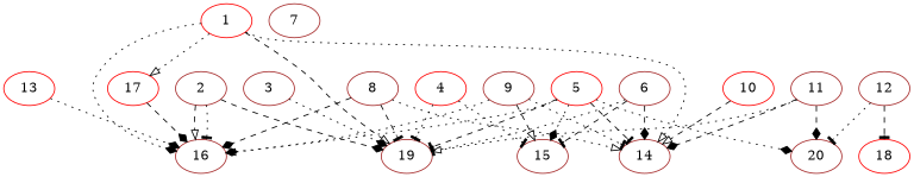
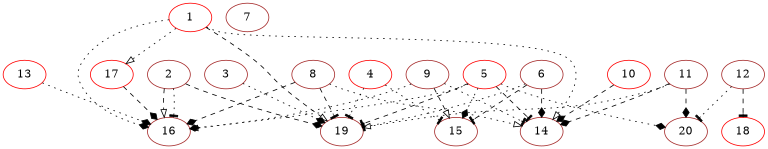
  digraph {
    node [alpha=0.01 color=brown]
    edge [arrowhead=diamond style=dotted]
    1 [color=red expect_size=49356800]
    14 [alpha=0.20 expect_size=10502144]
    16 [alpha=0.20 expect_size=32253952]
    17 [alpha=0.17 color=red expect_size=33956864]
    19 [alpha=0.08 expect_size=10257408]
    2 [alpha=0.17 expect_size=36378624]
    3 [alpha=0.15 expect_size=26704896]
    4 [alpha=0.10 color=red expect_size=35485696]
    15 [alpha=0.12 expect_size=33046528]
    5 [alpha=0.20 color=red expect_size=22704128]
    20 [alpha=0.19 expect_size=20601856]
    6 [expect_size=32785408]
    7 [expect_size=41833472]
    8 [alpha=0.09 expect_size=44344320]
    9 [alpha=0.04 expect_size=12393472]
    10 [color=red expect_size=27102208]
    11 [alpha=0.20 expect_size=26496000]
    12 [alpha=0.04 expect_size=29077504]
    18 [alpha=0.03 color=red expect_size=35648512]
    13 [alpha=0.09 color=red expect_size=21599232]
    1 -> 14 [arrowhead=onormal]
    1 -> 16
    1 -> 17 [arrowhead=onormal]
    1 -> 19 [arrowhead=onormal style=dashed]
    17 -> 16 [style=dashed]
    2 -> 16 [arrowhead=onormal style=dashed]
    2 -> 16 [arrowhead=tee]
    2 -> 19 [style=dashed]
    3 -> 19
    4 -> 19 [arrowhead=tee]
    4 -> 15 [arrowhead=tee]
    5 -> 14 [arrowhead=tee style=dashed]
    5 -> 16
    5 -> 19 [arrowhead=tee style=dashed]
    5 -> 15
    5 -> 20
    6 -> 14 [style=dashed]
    6 -> 19 [arrowhead=tee]
    6 -> 15 [arrowhead=tee style=dashed]
    8 -> 14 [arrowhead=onormal]
    8 -> 16 [style=dashed]
    8 -> 19 [arrowhead=tee style=dashed]
    9 -> 14 [arrowhead=tee]
    9 -> 16 [arrowhead=onormal]
    9 -> 15 [arrowhead=onormal style=dashed]
-   10 -> 14 [arrowhead=onormal style=dashed]
+   10 -> 14 [style=dashed]
    11 -> 14 [style=dashed]
    11 -> 19 [arrowhead=onormal]
    11 -> 20 [style=dashed]
    12 -> 20 [arrowhead=tee]
    12 -> 18 [arrowhead=tee style=dashed]
    13 -> 16
  }
